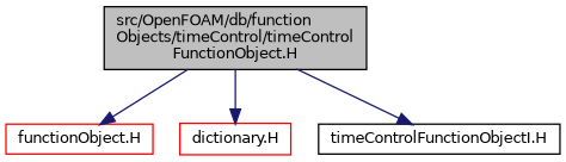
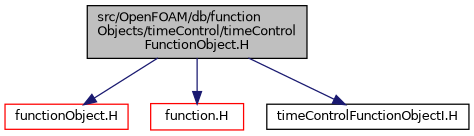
  digraph {
    node [color=black fontname=Helvetica fontsize=10 shape=record]
    edge [color=midnightblue fontname=Helvetica fontsize=10 labelfontname=Helvetica labelfontsize=10 style=solid]
    n1 [fillcolor=grey75 fontcolor=black height=0.2 label="src/OpenFOAM/db/function\lObjects/timeControl/timeControl\lFunctionObject.H" style=filled width=0.4]
    n2 [color=red height=0.2 label="functionObject.H" width=0.4]
-   n3 [color=red height=0.2 label="dictionary.H" width=0.4]
+   n3 [color=red height=0.2 label="function.H" width=0.4]
    n4 [height=0.2 label="timeControlFunctionObjectI.H" width=0.4]
    n1 -> n2
    n1 -> n3
    n1 -> n4
  }
